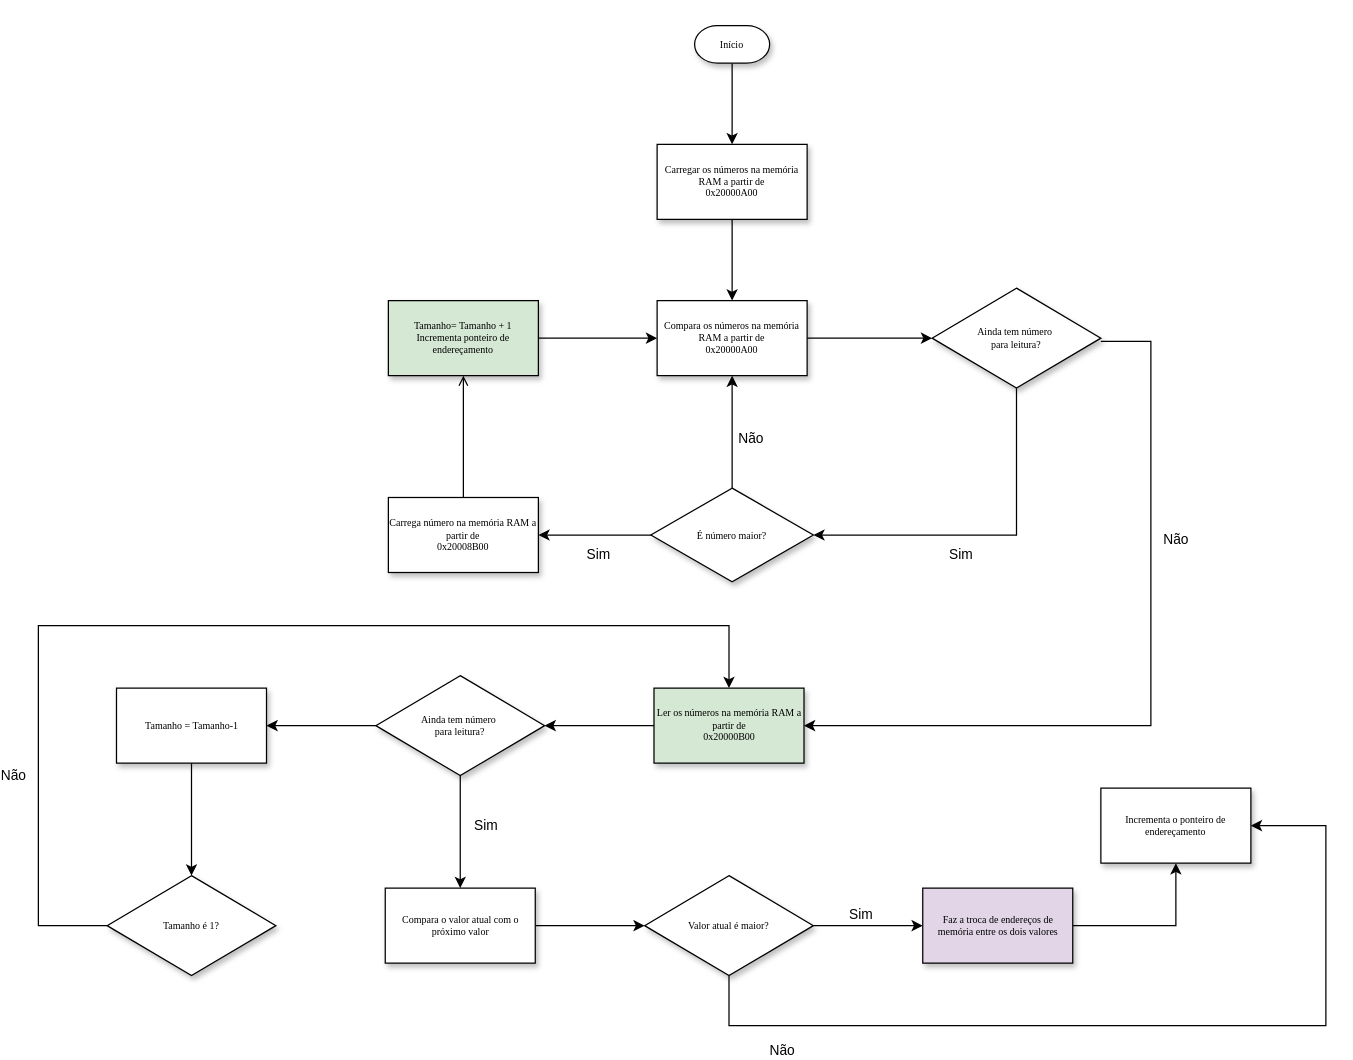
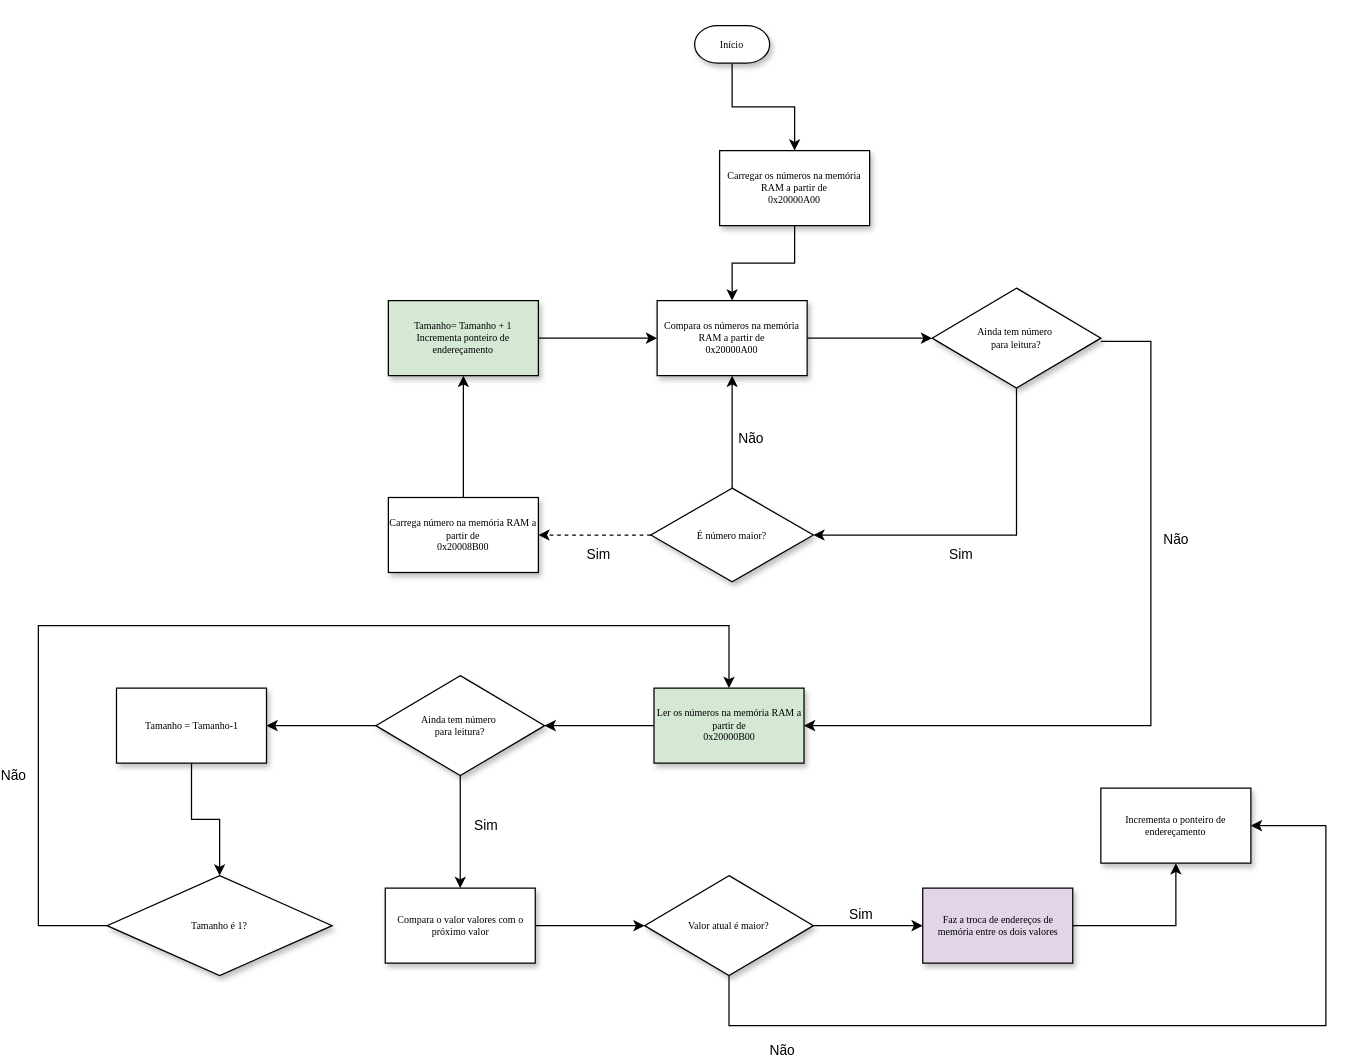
  <mxCell id="0" />
  <mxCell id="1" parent="0" />
  <mxCell id="2" value="" style="edgeStyle=orthogonalEdgeStyle;rounded=0;orthogonalLoop=1;jettySize=auto;html=1;" edge="1" parent="1" source="3" target="5"><mxGeometry relative="1" as="geometry" /></mxCell>
  <mxCell id="3" value="Início" style="strokeWidth=1;html=1;shape=mxgraph.flowchart.terminator;whiteSpace=wrap;rounded=0;shadow=1;labelBackgroundColor=none;fontFamily=Verdana;fontSize=8;align=center;" vertex="1" parent="1"><mxGeometry x="545" y="20" width="60" height="30" as="geometry" /></mxCell>
  <mxCell id="4" value="" style="edgeStyle=orthogonalEdgeStyle;rounded=0;orthogonalLoop=1;jettySize=auto;html=1;" edge="1" parent="1" source="5" target="12"><mxGeometry relative="1" as="geometry" /></mxCell>
- <mxCell id="5" value="Carregar os números na memória RAM a partir de&lt;div&gt;0x20000A00&lt;/div&gt;" style="whiteSpace=wrap;html=1;fontSize=8;fontFamily=Verdana;strokeWidth=1;rounded=0;shadow=1;labelBackgroundColor=none;" vertex="1" parent="1"><mxGeometry x="515" y="115" width="120" height="60" as="geometry" /></mxCell>
- <mxCell id="6" value="Sim" style="edgeStyle=orthogonalEdgeStyle;rounded=0;orthogonalLoop=1;jettySize=auto;html=1;" edge="1" parent="1" source="8" target="10"><mxGeometry x="-0.059" y="15" relative="1" as="geometry"><mxPoint as="offset" /></mxGeometry></mxCell>
+ <mxCell id="5" value="Carregar os números na memória RAM a partir de&lt;div&gt;0x20000A00&lt;/div&gt;" style="whiteSpace=wrap;html=1;fontSize=8;fontFamily=Verdana;strokeWidth=1;rounded=0;shadow=1;labelBackgroundColor=none;" vertex="1" parent="1"><mxGeometry x="565" y="120" width="120" height="60" as="geometry" /></mxCell>
+ <mxCell id="6" value="Sim" style="edgeStyle=orthogonalEdgeStyle;rounded=0;orthogonalLoop=1;jettySize=auto;html=1;dashed=1;" edge="1" parent="1" source="8" target="10"><mxGeometry x="-0.059" y="15" relative="1" as="geometry"><mxPoint as="offset" /></mxGeometry></mxCell>
  <mxCell id="7" value="Não" style="edgeStyle=orthogonalEdgeStyle;rounded=0;orthogonalLoop=1;jettySize=auto;html=1;exitX=0.5;exitY=0;exitDx=0;exitDy=0;entryX=0.5;entryY=1;entryDx=0;entryDy=0;" edge="1" parent="1" source="8" target="12"><mxGeometry x="-0.111" y="-15" relative="1" as="geometry"><mxPoint as="offset" /></mxGeometry></mxCell>
  <mxCell id="8" value="É número maior?" style="rhombus;whiteSpace=wrap;html=1;fontSize=8;fontFamily=Verdana;strokeWidth=1;rounded=0;shadow=1;labelBackgroundColor=none;" vertex="1" parent="1"><mxGeometry x="510" y="390" width="130" height="75" as="geometry" /></mxCell>
- <mxCell id="9" value="" style="edgeStyle=orthogonalEdgeStyle;rounded=0;orthogonalLoop=1;jettySize=auto;html=1;endArrow=open;" edge="1" parent="1" source="10" target="19"><mxGeometry relative="1" as="geometry" /></mxCell>
+ <mxCell id="9" value="" style="edgeStyle=orthogonalEdgeStyle;rounded=0;orthogonalLoop=1;jettySize=auto;html=1;" edge="1" parent="1" source="10" target="19"><mxGeometry relative="1" as="geometry" /></mxCell>
  <mxCell id="10" value="Carrega número na memória RAM a partir de&lt;div&gt;0x20008B00&lt;/div&gt;" style="whiteSpace=wrap;html=1;fontSize=8;fontFamily=Verdana;strokeWidth=1;rounded=0;shadow=1;labelBackgroundColor=none;" vertex="1" parent="1"><mxGeometry x="300" y="397.5" width="120" height="60" as="geometry" /></mxCell>
  <mxCell id="11" value="" style="edgeStyle=orthogonalEdgeStyle;rounded=0;orthogonalLoop=1;jettySize=auto;html=1;" edge="1" parent="1" source="12" target="15"><mxGeometry relative="1" as="geometry" /></mxCell>
  <mxCell id="12" value="Compara os números na memória RAM a partir de&lt;div&gt;0x20000A00&lt;/div&gt;" style="whiteSpace=wrap;html=1;fontSize=8;fontFamily=Verdana;strokeWidth=1;rounded=0;shadow=1;labelBackgroundColor=none;" vertex="1" parent="1"><mxGeometry x="515" y="240" width="120" height="60" as="geometry" /></mxCell>
  <mxCell id="13" value="Sim" style="edgeStyle=orthogonalEdgeStyle;rounded=0;orthogonalLoop=1;jettySize=auto;html=1;exitX=0.5;exitY=1;exitDx=0;exitDy=0;entryX=1;entryY=0.5;entryDx=0;entryDy=0;" edge="1" parent="1" source="15" target="8"><mxGeometry x="0.16" y="15" relative="1" as="geometry"><mxPoint as="offset" /></mxGeometry></mxCell>
  <mxCell id="14" value="Não" style="edgeStyle=orthogonalEdgeStyle;rounded=0;orthogonalLoop=1;jettySize=auto;html=1;entryX=1;entryY=0.5;entryDx=0;entryDy=0;" edge="1" parent="1" target="17"><mxGeometry x="-0.368" y="20" relative="1" as="geometry"><mxPoint x="870" y="272.5" as="sourcePoint" /><mxPoint x="632.5" y="582.5" as="targetPoint" /><Array as="points"><mxPoint x="910" y="273" /><mxPoint x="910" y="580" /></Array><mxPoint as="offset" /></mxGeometry></mxCell>
  <mxCell id="15" value="Ainda tem número&amp;nbsp;&lt;div&gt;para leitura?&lt;/div&gt;" style="rhombus;whiteSpace=wrap;html=1;fontSize=8;fontFamily=Verdana;strokeWidth=1;rounded=0;shadow=1;labelBackgroundColor=none;" vertex="1" parent="1"><mxGeometry x="735" y="230" width="135" height="80" as="geometry" /></mxCell>
  <mxCell id="16" style="edgeStyle=orthogonalEdgeStyle;rounded=0;orthogonalLoop=1;jettySize=auto;html=1;exitX=0;exitY=0.5;exitDx=0;exitDy=0;entryX=1;entryY=0.5;entryDx=0;entryDy=0;" edge="1" parent="1" source="17" target="22"><mxGeometry relative="1" as="geometry" /></mxCell>
  <mxCell id="17" value="Ler os números na memória RAM a partir de&lt;div&gt;0x20000B00&lt;/div&gt;" style="whiteSpace=wrap;html=1;fontSize=8;fontFamily=Verdana;strokeWidth=1;rounded=0;shadow=1;labelBackgroundColor=none;fillColor=#d5e8d4;" vertex="1" parent="1"><mxGeometry x="512.5" y="550" width="120" height="60" as="geometry" /></mxCell>
  <mxCell id="18" style="edgeStyle=orthogonalEdgeStyle;rounded=0;orthogonalLoop=1;jettySize=auto;html=1;exitX=1;exitY=0.5;exitDx=0;exitDy=0;entryX=0;entryY=0.5;entryDx=0;entryDy=0;" edge="1" parent="1" source="19" target="12"><mxGeometry relative="1" as="geometry" /></mxCell>
  <mxCell id="19" value="Tamanho= Tamanho + 1&lt;div&gt;Incrementa ponteiro de endereçamento&lt;/div&gt;" style="whiteSpace=wrap;html=1;fontSize=8;fontFamily=Verdana;strokeWidth=1;rounded=0;shadow=1;labelBackgroundColor=none;fillColor=#d5e8d4;" vertex="1" parent="1"><mxGeometry x="300" y="240" width="120" height="60" as="geometry" /></mxCell>
  <mxCell id="20" value="Sim" style="edgeStyle=orthogonalEdgeStyle;rounded=0;orthogonalLoop=1;jettySize=auto;html=1;" edge="1" parent="1" source="22" target="25"><mxGeometry x="-0.111" y="20" relative="1" as="geometry"><mxPoint as="offset" /></mxGeometry></mxCell>
  <mxCell id="21" value="" style="edgeStyle=orthogonalEdgeStyle;rounded=0;orthogonalLoop=1;jettySize=auto;html=1;" edge="1" parent="1" source="22" target="34"><mxGeometry relative="1" as="geometry" /></mxCell>
  <mxCell id="22" value="Ainda tem número&amp;nbsp;&lt;div&gt;para leitura?&lt;/div&gt;" style="rhombus;whiteSpace=wrap;html=1;fontSize=8;fontFamily=Verdana;strokeWidth=1;rounded=0;shadow=1;labelBackgroundColor=none;" vertex="1" parent="1"><mxGeometry x="290" y="540" width="135" height="80" as="geometry" /></mxCell>
  <mxCell id="23" style="edgeStyle=orthogonalEdgeStyle;rounded=0;orthogonalLoop=1;jettySize=auto;html=1;exitX=0.5;exitY=1;exitDx=0;exitDy=0;" edge="1" parent="1" source="10" target="10"><mxGeometry relative="1" as="geometry" /></mxCell>
  <mxCell id="24" style="edgeStyle=orthogonalEdgeStyle;rounded=0;orthogonalLoop=1;jettySize=auto;html=1;exitX=1;exitY=0.5;exitDx=0;exitDy=0;entryX=0;entryY=0.5;entryDx=0;entryDy=0;" edge="1" parent="1" source="25" target="29"><mxGeometry relative="1" as="geometry" /></mxCell>
- <mxCell id="25" value="Compara o valor atual com o próximo valor" style="whiteSpace=wrap;html=1;fontSize=8;fontFamily=Verdana;strokeWidth=1;rounded=0;shadow=1;labelBackgroundColor=none;" vertex="1" parent="1"><mxGeometry x="297.5" y="710" width="120" height="60" as="geometry" /></mxCell>
+ <mxCell id="25" value="Compara o valor valores com o próximo valor" style="whiteSpace=wrap;html=1;fontSize=8;fontFamily=Verdana;strokeWidth=1;rounded=0;shadow=1;labelBackgroundColor=none;" vertex="1" parent="1"><mxGeometry x="297.5" y="710" width="120" height="60" as="geometry" /></mxCell>
  <mxCell id="26" value="" style="edgeStyle=orthogonalEdgeStyle;rounded=0;orthogonalLoop=1;jettySize=auto;html=1;" edge="1" parent="1" source="29" target="31"><mxGeometry relative="1" as="geometry" /></mxCell>
  <mxCell id="27" value="Sim" style="edgeLabel;html=1;align=center;verticalAlign=middle;resizable=0;points=[];" connectable="0" vertex="1" parent="26"><mxGeometry x="-0.173" y="3" relative="1" as="geometry"><mxPoint x="1" y="-7" as="offset" /></mxGeometry></mxCell>
  <mxCell id="28" value="Não" style="edgeStyle=orthogonalEdgeStyle;rounded=0;orthogonalLoop=1;jettySize=auto;html=1;exitX=0.5;exitY=1;exitDx=0;exitDy=0;entryX=1;entryY=0.5;entryDx=0;entryDy=0;" edge="1" parent="1" source="29" target="32"><mxGeometry x="-0.778" y="-20" relative="1" as="geometry"><Array as="points"><mxPoint x="573" y="820" /><mxPoint x="1050" y="820" /><mxPoint x="1050" y="660" /></Array><mxPoint as="offset" /></mxGeometry></mxCell>
  <mxCell id="29" value="Valor atual é maior?" style="rhombus;whiteSpace=wrap;html=1;fontSize=8;fontFamily=Verdana;strokeWidth=1;rounded=0;shadow=1;labelBackgroundColor=none;" vertex="1" parent="1"><mxGeometry x="505" y="700" width="135" height="80" as="geometry" /></mxCell>
  <mxCell id="30" style="edgeStyle=orthogonalEdgeStyle;rounded=0;orthogonalLoop=1;jettySize=auto;html=1;exitX=1;exitY=0.5;exitDx=0;exitDy=0;entryX=0.5;entryY=1;entryDx=0;entryDy=0;" edge="1" parent="1" source="31" target="32"><mxGeometry relative="1" as="geometry" /></mxCell>
  <mxCell id="31" value="Faz a troca de endereços de memória entre os dois valores" style="whiteSpace=wrap;html=1;fontSize=8;fontFamily=Verdana;strokeWidth=1;rounded=0;shadow=1;labelBackgroundColor=none;fillColor=#e1d5e7;" vertex="1" parent="1"><mxGeometry x="727.5" y="710" width="120" height="60" as="geometry" /></mxCell>
  <mxCell id="32" value="Incrementa o ponteiro de endereçamento" style="whiteSpace=wrap;html=1;fontSize=8;fontFamily=Verdana;strokeWidth=1;rounded=0;shadow=1;labelBackgroundColor=none;" vertex="1" parent="1"><mxGeometry x="870" y="630" width="120" height="60" as="geometry" /></mxCell>
  <mxCell id="33" style="edgeStyle=orthogonalEdgeStyle;rounded=0;orthogonalLoop=1;jettySize=auto;html=1;exitX=0.5;exitY=1;exitDx=0;exitDy=0;entryX=0.5;entryY=0;entryDx=0;entryDy=0;" edge="1" parent="1" source="34" target="36"><mxGeometry relative="1" as="geometry" /></mxCell>
  <mxCell id="34" value="Tamanho = Tamanho-1" style="whiteSpace=wrap;html=1;fontSize=8;fontFamily=Verdana;strokeWidth=1;rounded=0;shadow=1;labelBackgroundColor=none;" vertex="1" parent="1"><mxGeometry x="82.5" y="550" width="120" height="60" as="geometry" /></mxCell>
  <mxCell id="35" value="Não" style="edgeStyle=orthogonalEdgeStyle;rounded=0;orthogonalLoop=1;jettySize=auto;html=1;exitX=0;exitY=0.5;exitDx=0;exitDy=0;entryX=0.5;entryY=0;entryDx=0;entryDy=0;" edge="1" parent="1" source="36" target="17"><mxGeometry x="-0.61" y="20" relative="1" as="geometry"><Array as="points"><mxPoint x="20" y="740" /><mxPoint x="20" y="500" /><mxPoint x="573" y="500" /></Array><mxPoint as="offset" /></mxGeometry></mxCell>
- <mxCell id="36" value="Tamanho é 1?" style="rhombus;whiteSpace=wrap;html=1;fontSize=8;fontFamily=Verdana;strokeWidth=1;rounded=0;shadow=1;labelBackgroundColor=none;" vertex="1" parent="1"><mxGeometry x="75" y="700" width="135" height="80" as="geometry" /></mxCell>
+ <mxCell id="36" value="Tamanho é 1?" style="rhombus;whiteSpace=wrap;html=1;fontSize=8;fontFamily=Verdana;strokeWidth=1;rounded=0;shadow=1;labelBackgroundColor=none;" vertex="1" parent="1"><mxGeometry x="75" y="700" width="180" height="80" as="geometry" /></mxCell>
